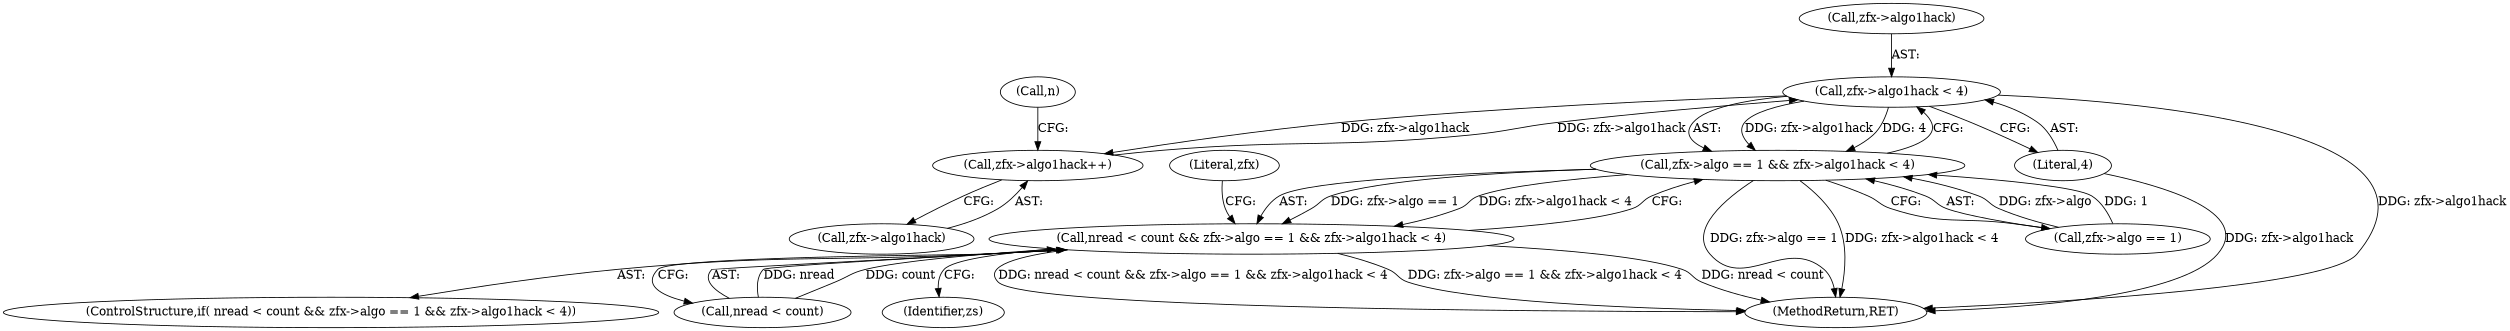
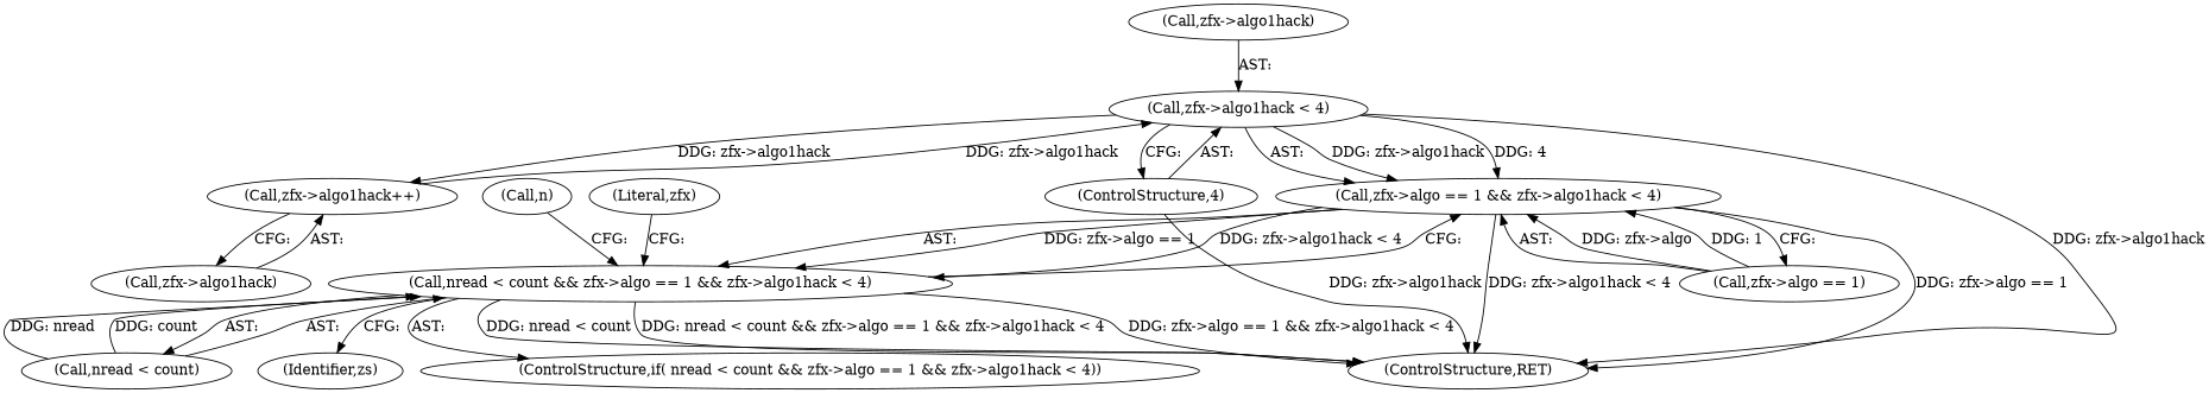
  digraph {
    n1 [label="(Call,zfx->algo1hack < 4)"]
    n2 [label="(Call,zfx->algo1hack++)"]
    n3 [label="(Call,zfx->algo == 1 && zfx->algo1hack < 4)"]
-   n4 [label="(Literal,4)"]
-   n5 [label="(MethodReturn,RET)"]
+   n4 [label="(ControlStructure,4)"]
+   n5 [label="(ControlStructure,RET)"]
    n6 [label="(Call,zfx->algo1hack)"]
    n7 [label="(Call,nread < count && zfx->algo == 1 && zfx->algo1hack < 4)"]
    n8 [label="(Call,zfx->algo == 1)"]
    n9 [label="(Call,nread < count)"]
    n10 [label="(ControlStructure,if( nread < count && zfx->algo == 1 && zfx->algo1hack < 4))"]
    n11 [label="(Identifier,zs)"]
    n12 [label="(Call,zfx->algo1hack)"]
    n13 [label="(Call,n)"]
    n14 [label="(Literal,zfx)"]
    n1 -> n2 [label="DDG: zfx->algo1hack"]
    n1 -> n3 [label="AST: "]
    n1 -> n3 [label="DDG: zfx->algo1hack"]
    n1 -> n3 [label="DDG: 4"]
    n1 -> n4 [label="CFG: "]
    n1 -> n5 [label="DDG: zfx->algo1hack"]
    n2 -> n1 [label="DDG: zfx->algo1hack"]
    n2 -> n6 [label="CFG: "]
-   n3 -> n1 [label="CFG: "]
    n3 -> n5 [label="DDG: zfx->algo == 1"]
    n3 -> n5 [label="DDG: zfx->algo1hack < 4"]
    n3 -> n7 [label="AST: "]
    n3 -> n7 [label="DDG: zfx->algo == 1"]
    n3 -> n7 [label="DDG: zfx->algo1hack < 4"]
    n3 -> n8 [label="CFG: "]
    n4 -> n1 [label="AST: "]
    n4 -> n5 [label="DDG: zfx->algo1hack"]
    n6 -> n2 [label="AST: "]
    n7 -> n3 [label="CFG: "]
    n7 -> n5 [label="DDG: nread < count && zfx->algo == 1 && zfx->algo1hack < 4"]
    n7 -> n5 [label="DDG: zfx->algo == 1 && zfx->algo1hack < 4"]
    n7 -> n5 [label="DDG: nread < count"]
-   n7 -> n9 [label="CFG: "]
+   n7 -> n9 [label="AST: "]
    n7 -> n10 [label="AST: "]
    n7 -> n11 [label="CFG: "]
    n8 -> n3 [label="AST: "]
    n8 -> n3 [label="DDG: zfx->algo"]
    n8 -> n3 [label="DDG: 1"]
    n9 -> n7 [label="AST: "]
    n9 -> n7 [label="DDG: nread"]
    n9 -> n7 [label="DDG: count"]
    n12 -> n1 [label="AST: "]
-   n13 -> n2 [label="CFG: "]
+   n13 -> n7 [label="CFG: "]
    n14 -> n7 [label="CFG: "]
  }
